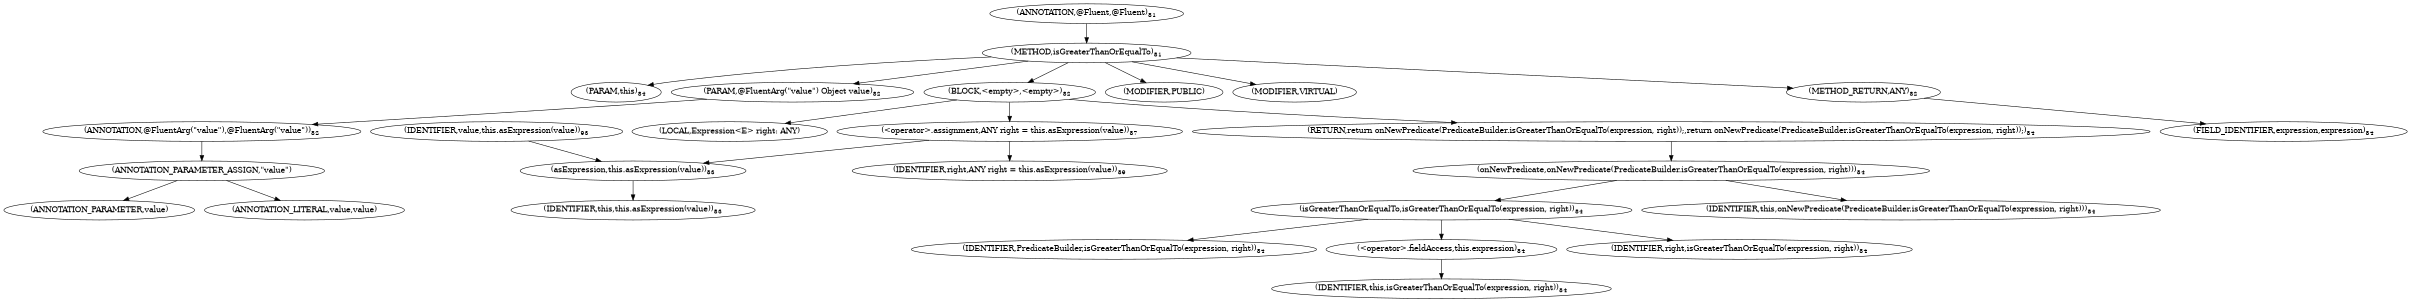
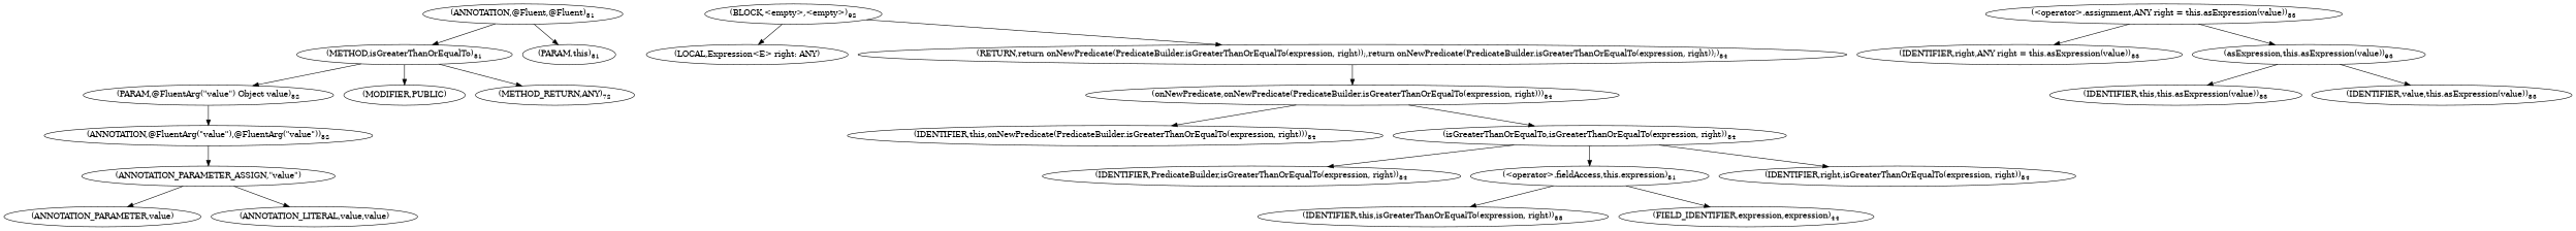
  digraph {
    n1 [label=<(METHOD,isGreaterThanOrEqualTo)<SUB>81</SUB>>]
-   n2 [label=<(PARAM,this)<SUB>84</SUB>>]
+   n2 [label=<(PARAM,this)<SUB>81</SUB>>]
    n3 [label=<(PARAM,@FluentArg(&quot;value&quot;) Object value)<SUB>82</SUB>>]
-   n4 [label=<(BLOCK,&lt;empty&gt;,&lt;empty&gt;)<SUB>82</SUB>>]
+   n4 [label=<(BLOCK,&lt;empty&gt;,&lt;empty&gt;)<SUB>92</SUB>>]
    n5 [label=<(MODIFIER,PUBLIC)>]
-   n6 [label=<(MODIFIER,VIRTUAL)>]
-   n7 [label=<(METHOD_RETURN,ANY)<SUB>82</SUB>>]
+   n7 [label=<(METHOD_RETURN,ANY)<SUB>72</SUB>>]
    n8 [label=<(ANNOTATION,@FluentArg(&quot;value&quot;),@FluentArg(&quot;value&quot;))<SUB>82</SUB>>]
    n9 [label=<(LOCAL,Expression&lt;E&gt; right: ANY)>]
-   n10 [label=<(&lt;operator&gt;.assignment,ANY right = this.asExpression(value))<SUB>87</SUB>>]
+   n10 [label=<(&lt;operator&gt;.assignment,ANY right = this.asExpression(value))<SUB>83</SUB>>]
    n11 [label=<(RETURN,return onNewPredicate(PredicateBuilder.isGreaterThanOrEqualTo(expression, right));,return onNewPredicate(PredicateBuilder.isGreaterThanOrEqualTo(expression, right));)<SUB>84</SUB>>]
    n12 [label=<(ANNOTATION,@Fluent,@Fluent)<SUB>81</SUB>>]
    n13 [label=<(ANNOTATION_PARAMETER_ASSIGN,&quot;value&quot;)>]
    n14 [label=<(ANNOTATION_PARAMETER,value)>]
    n15 [label=<(ANNOTATION_LITERAL,value,value)>]
-   n16 [label=<(IDENTIFIER,right,ANY right = this.asExpression(value))<SUB>89</SUB>>]
-   n17 [label=<(asExpression,this.asExpression(value))<SUB>83</SUB>>]
+   n16 [label=<(IDENTIFIER,right,ANY right = this.asExpression(value))<SUB>83</SUB>>]
+   n17 [label=<(asExpression,this.asExpression(value))<SUB>93</SUB>>]
    n18 [label=<(onNewPredicate,onNewPredicate(PredicateBuilder.isGreaterThanOrEqualTo(expression, right)))<SUB>84</SUB>>]
    n19 [label=<(IDENTIFIER,this,this.asExpression(value))<SUB>83</SUB>>]
-   n20 [label=<(IDENTIFIER,value,this.asExpression(value))<SUB>93</SUB>>]
+   n20 [label=<(IDENTIFIER,value,this.asExpression(value))<SUB>83</SUB>>]
    n21 [label=<(IDENTIFIER,this,onNewPredicate(PredicateBuilder.isGreaterThanOrEqualTo(expression, right)))<SUB>84</SUB>>]
    n22 [label=<(isGreaterThanOrEqualTo,isGreaterThanOrEqualTo(expression, right))<SUB>84</SUB>>]
    n23 [label=<(IDENTIFIER,PredicateBuilder,isGreaterThanOrEqualTo(expression, right))<SUB>84</SUB>>]
-   n24 [label=<(&lt;operator&gt;.fieldAccess,this.expression)<SUB>84</SUB>>]
+   n24 [label=<(&lt;operator&gt;.fieldAccess,this.expression)<SUB>81</SUB>>]
    n25 [label=<(IDENTIFIER,right,isGreaterThanOrEqualTo(expression, right))<SUB>84</SUB>>]
-   n26 [label=<(IDENTIFIER,this,isGreaterThanOrEqualTo(expression, right))<SUB>84</SUB>>]
-   n27 [label=<(FIELD_IDENTIFIER,expression,expression)<SUB>84</SUB>>]
-   n1 -> n2
+   n26 [label=<(IDENTIFIER,this,isGreaterThanOrEqualTo(expression, right))<SUB>88</SUB>>]
+   n27 [label=<(FIELD_IDENTIFIER,expression,expression)<SUB>44</SUB>>]
+   n12 -> n2
    n1 -> n3
-   n1 -> n4
    n1 -> n5
-   n1 -> n6
    n1 -> n7
    n3 -> n8
    n4 -> n9
-   n4 -> n10
    n4 -> n11
    n8 -> n13
    n10 -> n16
    n10 -> n17
    n11 -> n18
    n12 -> n1
    n13 -> n14
    n13 -> n15
    n17 -> n19
-   n20 -> n17
+   n17 -> n20
    n18 -> n21
    n18 -> n22
    n22 -> n23
    n22 -> n24
    n22 -> n25
    n24 -> n26
-   n7 -> n27
+   n24 -> n27
  }
